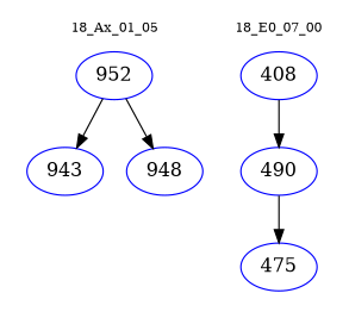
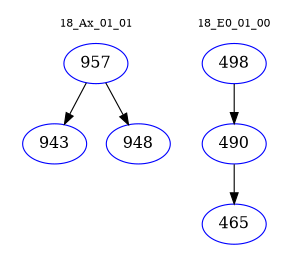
  digraph {
    node [color=blue]
    edge [color=black]
-   n1 [label=952]
+   n1 [label=957]
    n2 [label=943]
    n3 [label=948]
    n4 [label=490]
-   n5 [label=475]
-   n6 [label=408]
+   n5 [label=465]
+   n6 [label=498]
    subgraph cluster_1 {
      color=white
      fontsize=10
-     label="18_Ax_01_05"
+     label="18_Ax_01_01"
      n1
      n2
      n3
    }
    subgraph cluster_2 {
      color=white
      fontsize=10
-     label="18_E0_07_00"
+     label="18_E0_01_00"
      n4
      n5
      n6
    }
    n1 -> n2
    n1 -> n3
    n4 -> n5
    n6 -> n4
  }
